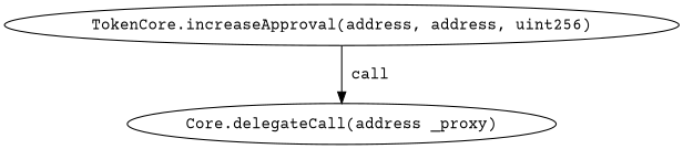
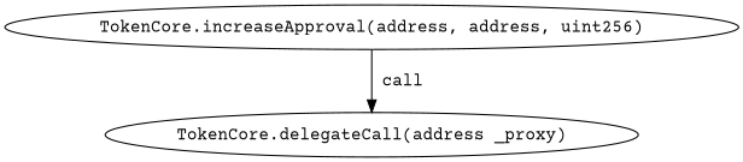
  digraph {
    fontname="Courier Prime"
    node [fontname="Courier Prime"]
    "TokenCore.increaseApproval(address, address, uint256)" [height=0.5 width=6.3473]
-   "Core.delegateCall(address _proxy)" [height=0.5 width=4.0457]
+   "Core.delegateCall(address _proxy)" [height=0.5 width=4.0457 label="TokenCore.delegateCall(address _proxy)"]
    "TokenCore.increaseApproval(address, address, uint256)" -> "Core.delegateCall(address _proxy)" [label=" call" fontname="Courier Prime"]
  }
